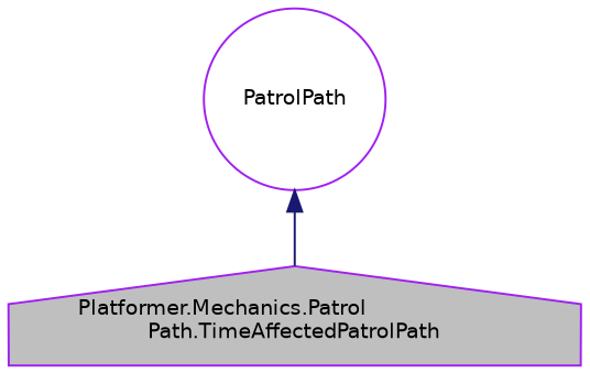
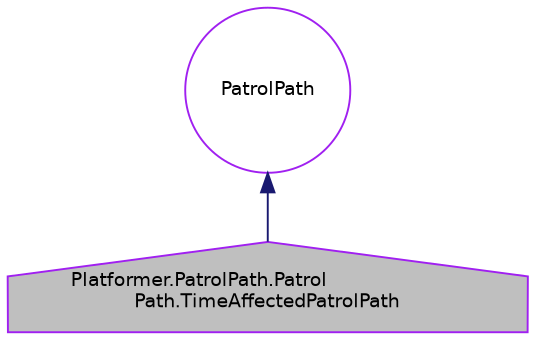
  digraph {
    fontname="DejaVu Sans"
    node [color=purple fontname="DejaVu Sans" fontsize=10 style=filled]
-   n1 [fillcolor=grey75 fontcolor=black height=0.2 label="Platformer.Mechanics.Patrol\lPath.TimeAffectedPatrolPath" shape=house width=0.4]
+   n1 [fillcolor=grey75 fontcolor=black height=0.2 label="Platformer.PatrolPath.Patrol\lPath.TimeAffectedPatrolPath" shape=house width=0.4]
    n2 [fillcolor=white height=0.2 label=PatrolPath shape=circle width=0.4]
    n2 -> n1 [color=midnightblue dir=back fontname="DejaVu Sans" fontsize=10 labelfontname=Helvetica labelfontsize=10 style=solid]
  }
